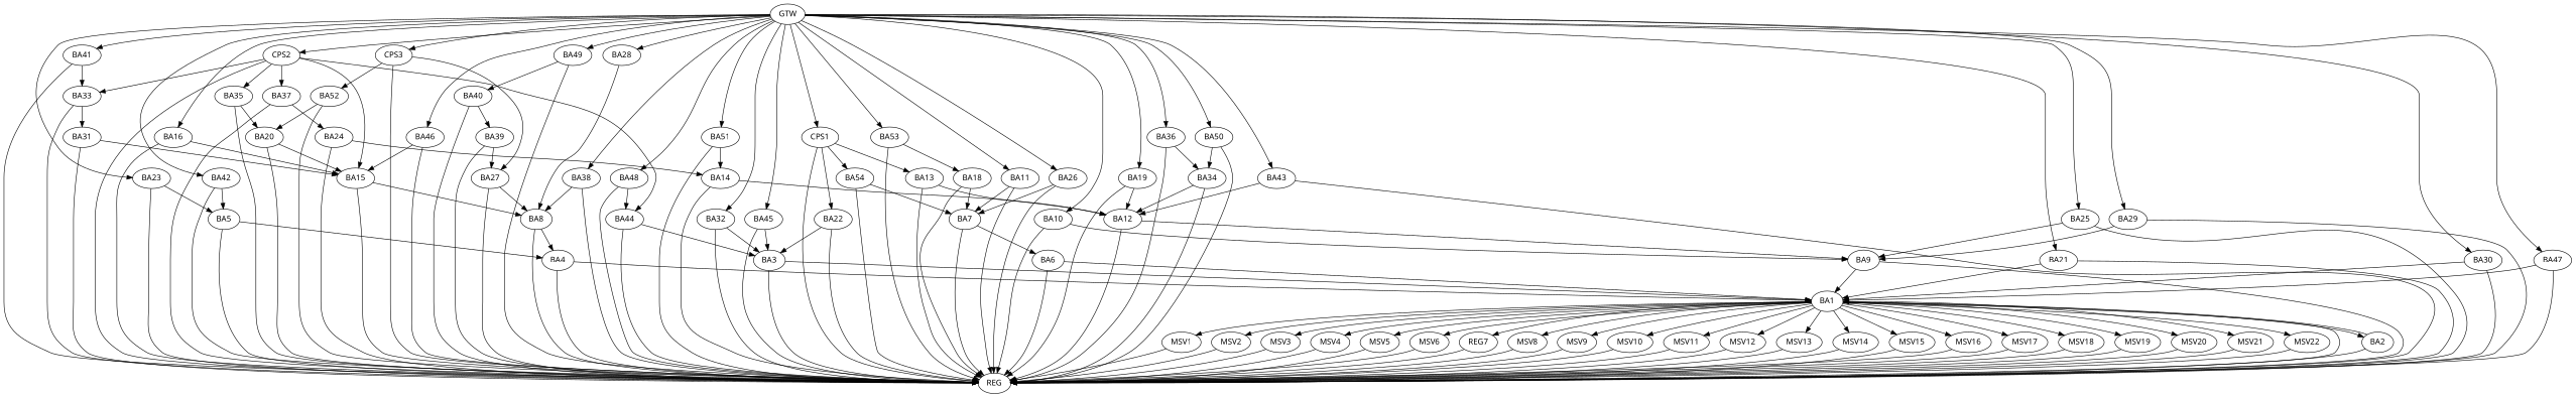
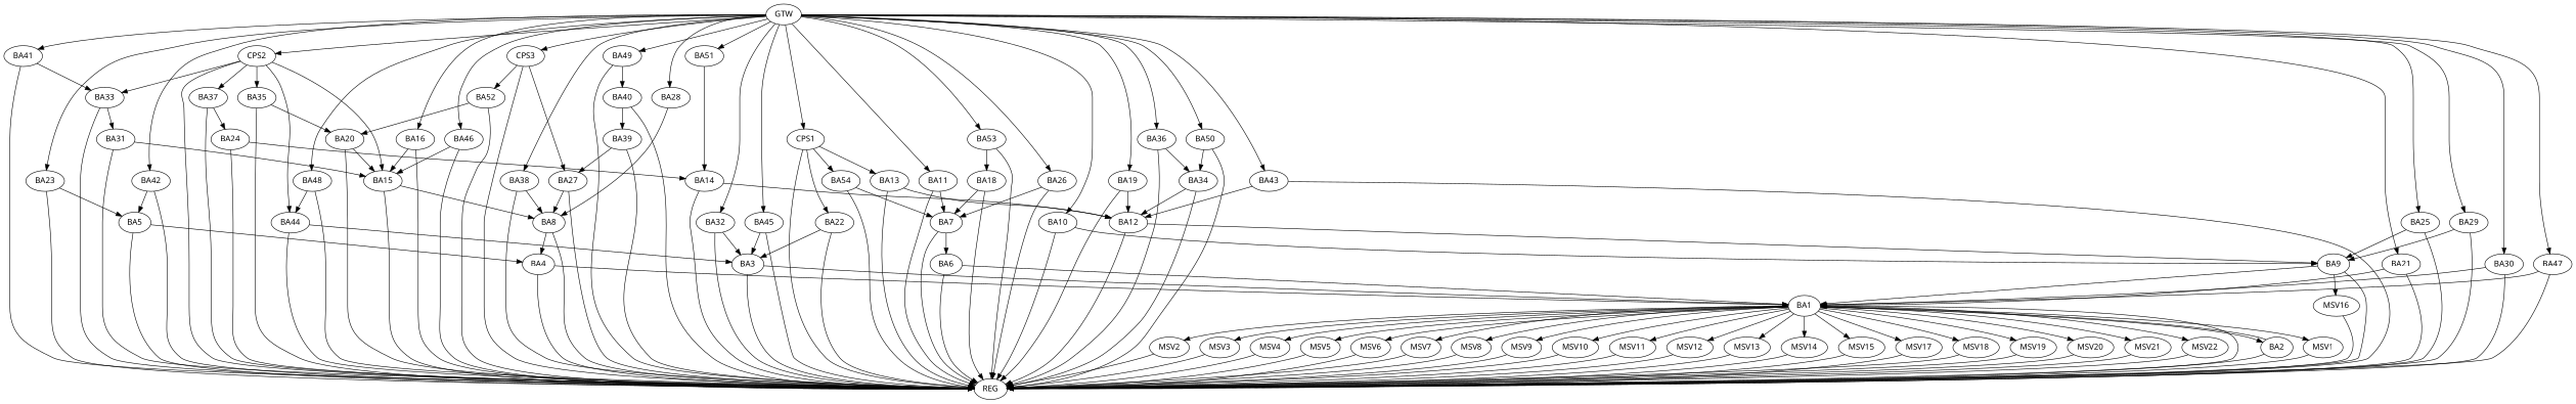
  strict digraph {
    fontname="Noto Sans"
    node [fontname="Noto Sans"]
    edge [fontname="Noto Sans"]
    n1 [label=BA1]
    n2 [label=BA2]
    n3 [label=REG]
    n4 [label=MSV1]
    n5 [label=MSV2]
    n6 [label=MSV3]
    n7 [label=MSV4]
    n8 [label=MSV5]
    n9 [label=MSV6]
-   n10 [label=REG7]
+   n10 [label=MSV7]
    n11 [label=MSV8]
    n12 [label=MSV9]
    n13 [label=MSV10]
    n14 [label=MSV11]
    n15 [label=MSV12]
    n16 [label=MSV13]
    n17 [label=MSV14]
    n18 [label=MSV15]
    n19 [label=MSV16]
    n20 [label=MSV17]
    n21 [label=MSV18]
    n22 [label=MSV19]
    n23 [label=MSV20]
    n24 [label=MSV21]
    n25 [label=MSV22]
    n26 [label=BA3]
    n27 [label=BA4]
    n28 [label=BA5]
    n29 [label=BA6]
    n30 [label=BA7]
    n31 [label=BA8]
    n32 [label=BA9]
    n33 [label=BA10]
    n34 [label=BA11]
    n35 [label=BA12]
    n36 [label=BA13]
    n37 [label=BA14]
    n38 [label=BA15]
    n39 [label=BA16]
    n40 [label=BA18]
    n41 [label=BA19]
    n42 [label=BA20]
    n43 [label=BA21]
    n44 [label=BA22]
    n45 [label=BA23]
    n46 [label=BA24]
    n47 [label=BA25]
    n48 [label=BA26]
    n49 [label=BA27]
    n50 [label=BA28]
    n51 [label=BA29]
    n52 [label=BA30]
    n53 [label=BA31]
    n54 [label=BA32]
    n55 [label=BA33]
    n56 [label=BA34]
    n57 [label=BA35]
    n58 [label=BA36]
    n59 [label=BA37]
    n60 [label=BA38]
    n61 [label=BA39]
    n62 [label=BA40]
    n63 [label=BA41]
    n64 [label=BA42]
    n65 [label=BA43]
    n66 [label=BA44]
    n67 [label=BA45]
    n68 [label=BA46]
    n69 [label=BA47]
    n70 [label=BA48]
    n71 [label=BA49]
    n72 [label=BA50]
    n73 [label=BA51]
    n74 [label=BA52]
    n75 [label=BA53]
    n76 [label=BA54]
    n77 [label=CPS1]
    n78 [label=CPS2]
    n79 [label=CPS3]
    n80 [label=GTW]
    n1 -> n2
    n1 -> n3
    n1 -> n4
    n1 -> n5
    n1 -> n6
    n1 -> n7
    n1 -> n8
    n1 -> n9
    n1 -> n10
    n1 -> n11
    n1 -> n12
    n1 -> n13
    n1 -> n14
    n1 -> n15
    n1 -> n16
    n1 -> n17
    n1 -> n18
-   n1 -> n19
+   n32 -> n19
    n1 -> n20
    n1 -> n21
    n1 -> n22
    n1 -> n23
    n1 -> n24
    n1 -> n25
    n2 -> n1
    n2 -> n3
    n4 -> n3
    n5 -> n3
    n6 -> n3
    n7 -> n3
    n8 -> n3
    n9 -> n3
    n10 -> n3
    n11 -> n3
    n12 -> n3
    n13 -> n3
    n14 -> n3
    n15 -> n3
    n16 -> n3
    n17 -> n3
    n18 -> n3
    n19 -> n3
    n20 -> n3
    n21 -> n3
    n22 -> n3
    n23 -> n3
    n24 -> n3
    n25 -> n3
    n26 -> n1
    n26 -> n3
    n27 -> n1
    n27 -> n3
    n28 -> n3
    n28 -> n27
    n29 -> n1
    n29 -> n3
    n30 -> n3
    n30 -> n29
    n31 -> n3
    n31 -> n27
    n32 -> n1
    n32 -> n3
    n33 -> n3
    n33 -> n32
    n34 -> n3
    n34 -> n30
    n35 -> n3
    n35 -> n32
    n36 -> n3
    n36 -> n35
    n37 -> n3
    n37 -> n35
    n38 -> n3
    n38 -> n31
    n39 -> n3
    n39 -> n38
    n40 -> n3
    n40 -> n30
    n41 -> n3
    n41 -> n35
    n42 -> n3
    n42 -> n38
    n43 -> n1
    n43 -> n3
    n44 -> n3
    n44 -> n26
    n45 -> n3
    n45 -> n28
    n46 -> n3
    n46 -> n37
    n47 -> n3
    n47 -> n32
    n48 -> n3
    n48 -> n30
    n49 -> n3
    n49 -> n31
    n50 -> n31
    n51 -> n3
    n51 -> n32
    n52 -> n1
    n52 -> n3
    n53 -> n3
    n53 -> n38
    n54 -> n3
    n54 -> n26
    n55 -> n3
    n55 -> n53
    n56 -> n3
    n56 -> n35
    n57 -> n3
    n57 -> n42
    n58 -> n3
    n58 -> n56
    n59 -> n3
    n59 -> n46
    n60 -> n3
    n60 -> n31
    n61 -> n3
    n61 -> n49
    n62 -> n3
    n62 -> n61
    n63 -> n3
    n63 -> n55
    n64 -> n3
    n64 -> n28
    n65 -> n3
    n65 -> n35
    n66 -> n3
    n66 -> n26
    n67 -> n3
    n67 -> n26
    n68 -> n3
    n68 -> n38
    n69 -> n1
    n69 -> n3
    n70 -> n3
    n70 -> n66
    n71 -> n3
    n71 -> n62
    n72 -> n3
    n72 -> n56
-   n73 -> n3
    n73 -> n37
    n74 -> n3
    n74 -> n42
    n75 -> n3
    n75 -> n40
    n76 -> n3
    n76 -> n30
    n77 -> n3
    n77 -> n36
    n77 -> n44
    n77 -> n76
    n78 -> n3
    n78 -> n38
    n78 -> n55
    n78 -> n57
    n78 -> n59
    n78 -> n66
    n79 -> n3
    n79 -> n49
    n79 -> n74
    n80 -> n33
    n80 -> n34
    n80 -> n39
    n80 -> n41
    n80 -> n43
    n80 -> n45
    n80 -> n47
    n80 -> n48
    n80 -> n50
    n80 -> n51
    n80 -> n52
    n80 -> n54
    n80 -> n58
    n80 -> n60
    n80 -> n63
    n80 -> n64
    n80 -> n65
    n80 -> n67
    n80 -> n68
    n80 -> n69
    n80 -> n70
    n80 -> n71
    n80 -> n72
    n80 -> n73
    n80 -> n75
    n80 -> n77
    n80 -> n78
    n80 -> n79
  }
